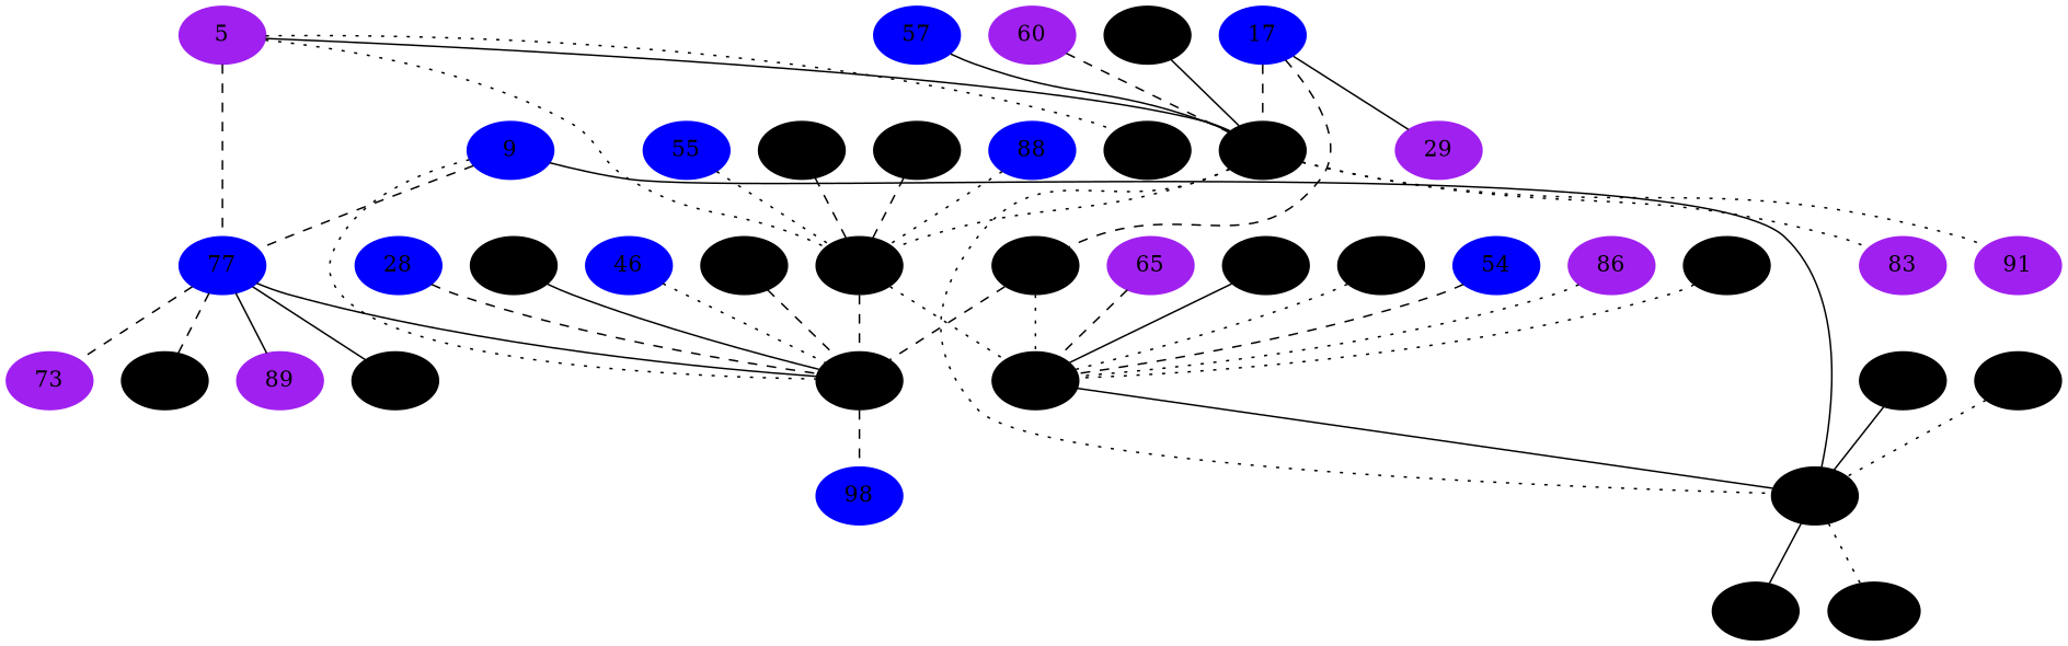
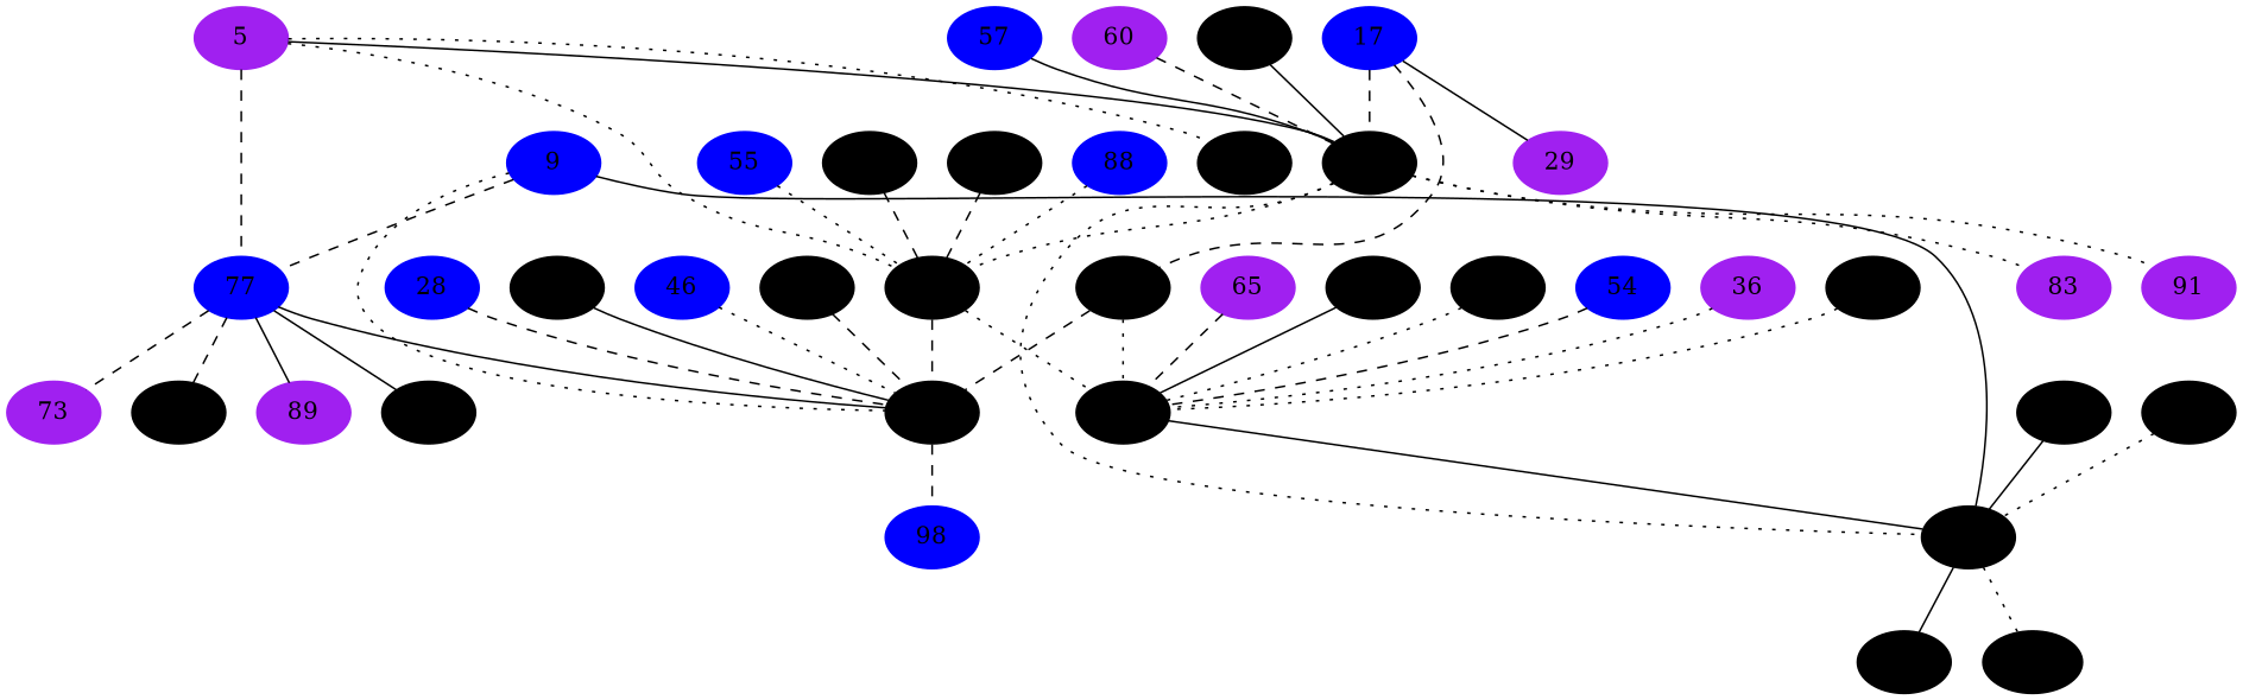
  graph {
    node [color=black style=filled]
    edge [style=dotted]
    5 [color=purple super="+2"]
    76 [super="+18+20+43+48+51"]
    77 [color=blue super="+75"]
    90 [super="+78+14"]
    94
    97 [super="+33+36+41+8+44+50+62+65+66+69+73+74"]
    83 [color=purple super="+32"]
    91 [color=purple super="+31+39"]
    92 [super="+80+84+24"]
    n10 [color=purple label=73]
    82
    89 [color=purple]
    93
    96 [super="+30"]
    9 [color=blue super="+7"]
    98 [color=blue super="+81"]
    99
    100
    17 [color=blue super="+16"]
    25 [super="+22"]
    29 [color=purple]
    28 [color=blue]
    42
    n24 [color=purple label=65]
    46 [color=blue]
    49
    52
    54 [color=blue]
    55 [color=blue]
    57 [color=blue]
    58
    59
    60 [color=purple]
    70
    72
    85
-   86 [color=purple]
+   86 [color=purple label=36]
    87
    88 [color=blue]
    95
    5 -- 76 [style=solid]
    5 -- 77 [style=dashed weight=6]
    5 -- 90 [weight=2]
    5 -- 94
    76 -- 90 [weight=2]
    76 -- 97
    76 -- 83
    76 -- 91
    77 -- 92 [style=solid]
    77 -- n10 [style=dashed]
    77 -- 82 [style=dashed]
    77 -- 89 [style=solid]
    77 -- 93 [style=solid]
    90 -- 92 [style=dashed]
    90 -- 96 [weight=6]
    97 -- 99 [style=solid]
    97 -- 100
    92 -- 98 [style=dashed]
    96 -- 97 [style=solid]
    9 -- 77 [style=dashed]
    9 -- 97 [style=solid weight=6]
    9 -- 92
    17 -- 76 [style=dashed weight=6]
    17 -- 25 [style=dashed]
    17 -- 29 [style=solid]
    25 -- 92 [style=dashed weight=8]
    25 -- 96 [weight=2]
    28 -- 92 [style=dashed]
    42 -- 92 [style=solid]
    n24 -- 96 [style=dashed]
    46 -- 92
    49 -- 96 [style=solid]
    52 -- 96
    54 -- 96 [style=dashed]
    55 -- 90
    57 -- 76 [style=solid]
    58 -- 90 [style=dashed]
    59 -- 90 [style=dashed]
    60 -- 76 [style=dashed]
    70 -- 76 [style=solid]
    72 -- 92 [style=dashed]
    85 -- 97 [style=solid]
    86 -- 96
    87 -- 96
    88 -- 90
    95 -- 97
  }
